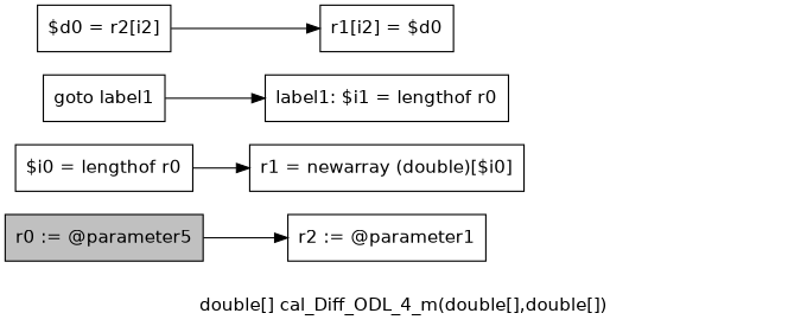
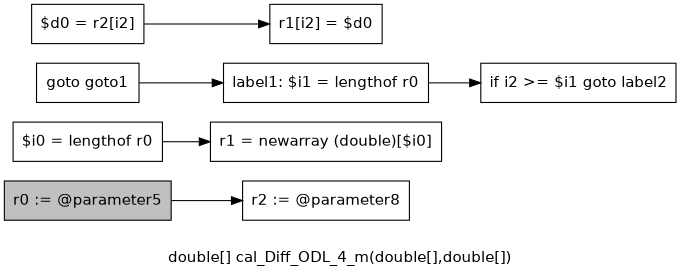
  digraph {
    fontname="DejaVu Sans"
    label="double[] cal_Diff_ODL_4_m(double[],double[])"
    rankdir=LR
    node [fontname="DejaVu Sans" shape=box]
    edge [fontname="DejaVu Sans"]
    n1 [fillcolor=gray label="r0 := @parameter5" style=filled]
-   n2 [label="r2 := @parameter1"]
+   n2 [label="r2 := @parameter8"]
    n3 [label="$i0 = lengthof r0"]
    n4 [label="r1 = newarray (double)[$i0]"]
    n5 [label="label1: $i1 = lengthof r0"]
+   n6 [label="if i2 >= $i1 goto label2"]
    n7 [label="$d0 = r2[i2]"]
    n8 [label="r1[i2] = $d0"]
-   n9 [label="goto label1"]
+   n9 [label="goto goto1"]
    n1 -> n2
    n3 -> n4
+   n5 -> n6
    n7 -> n8
    n9 -> n5
  }
